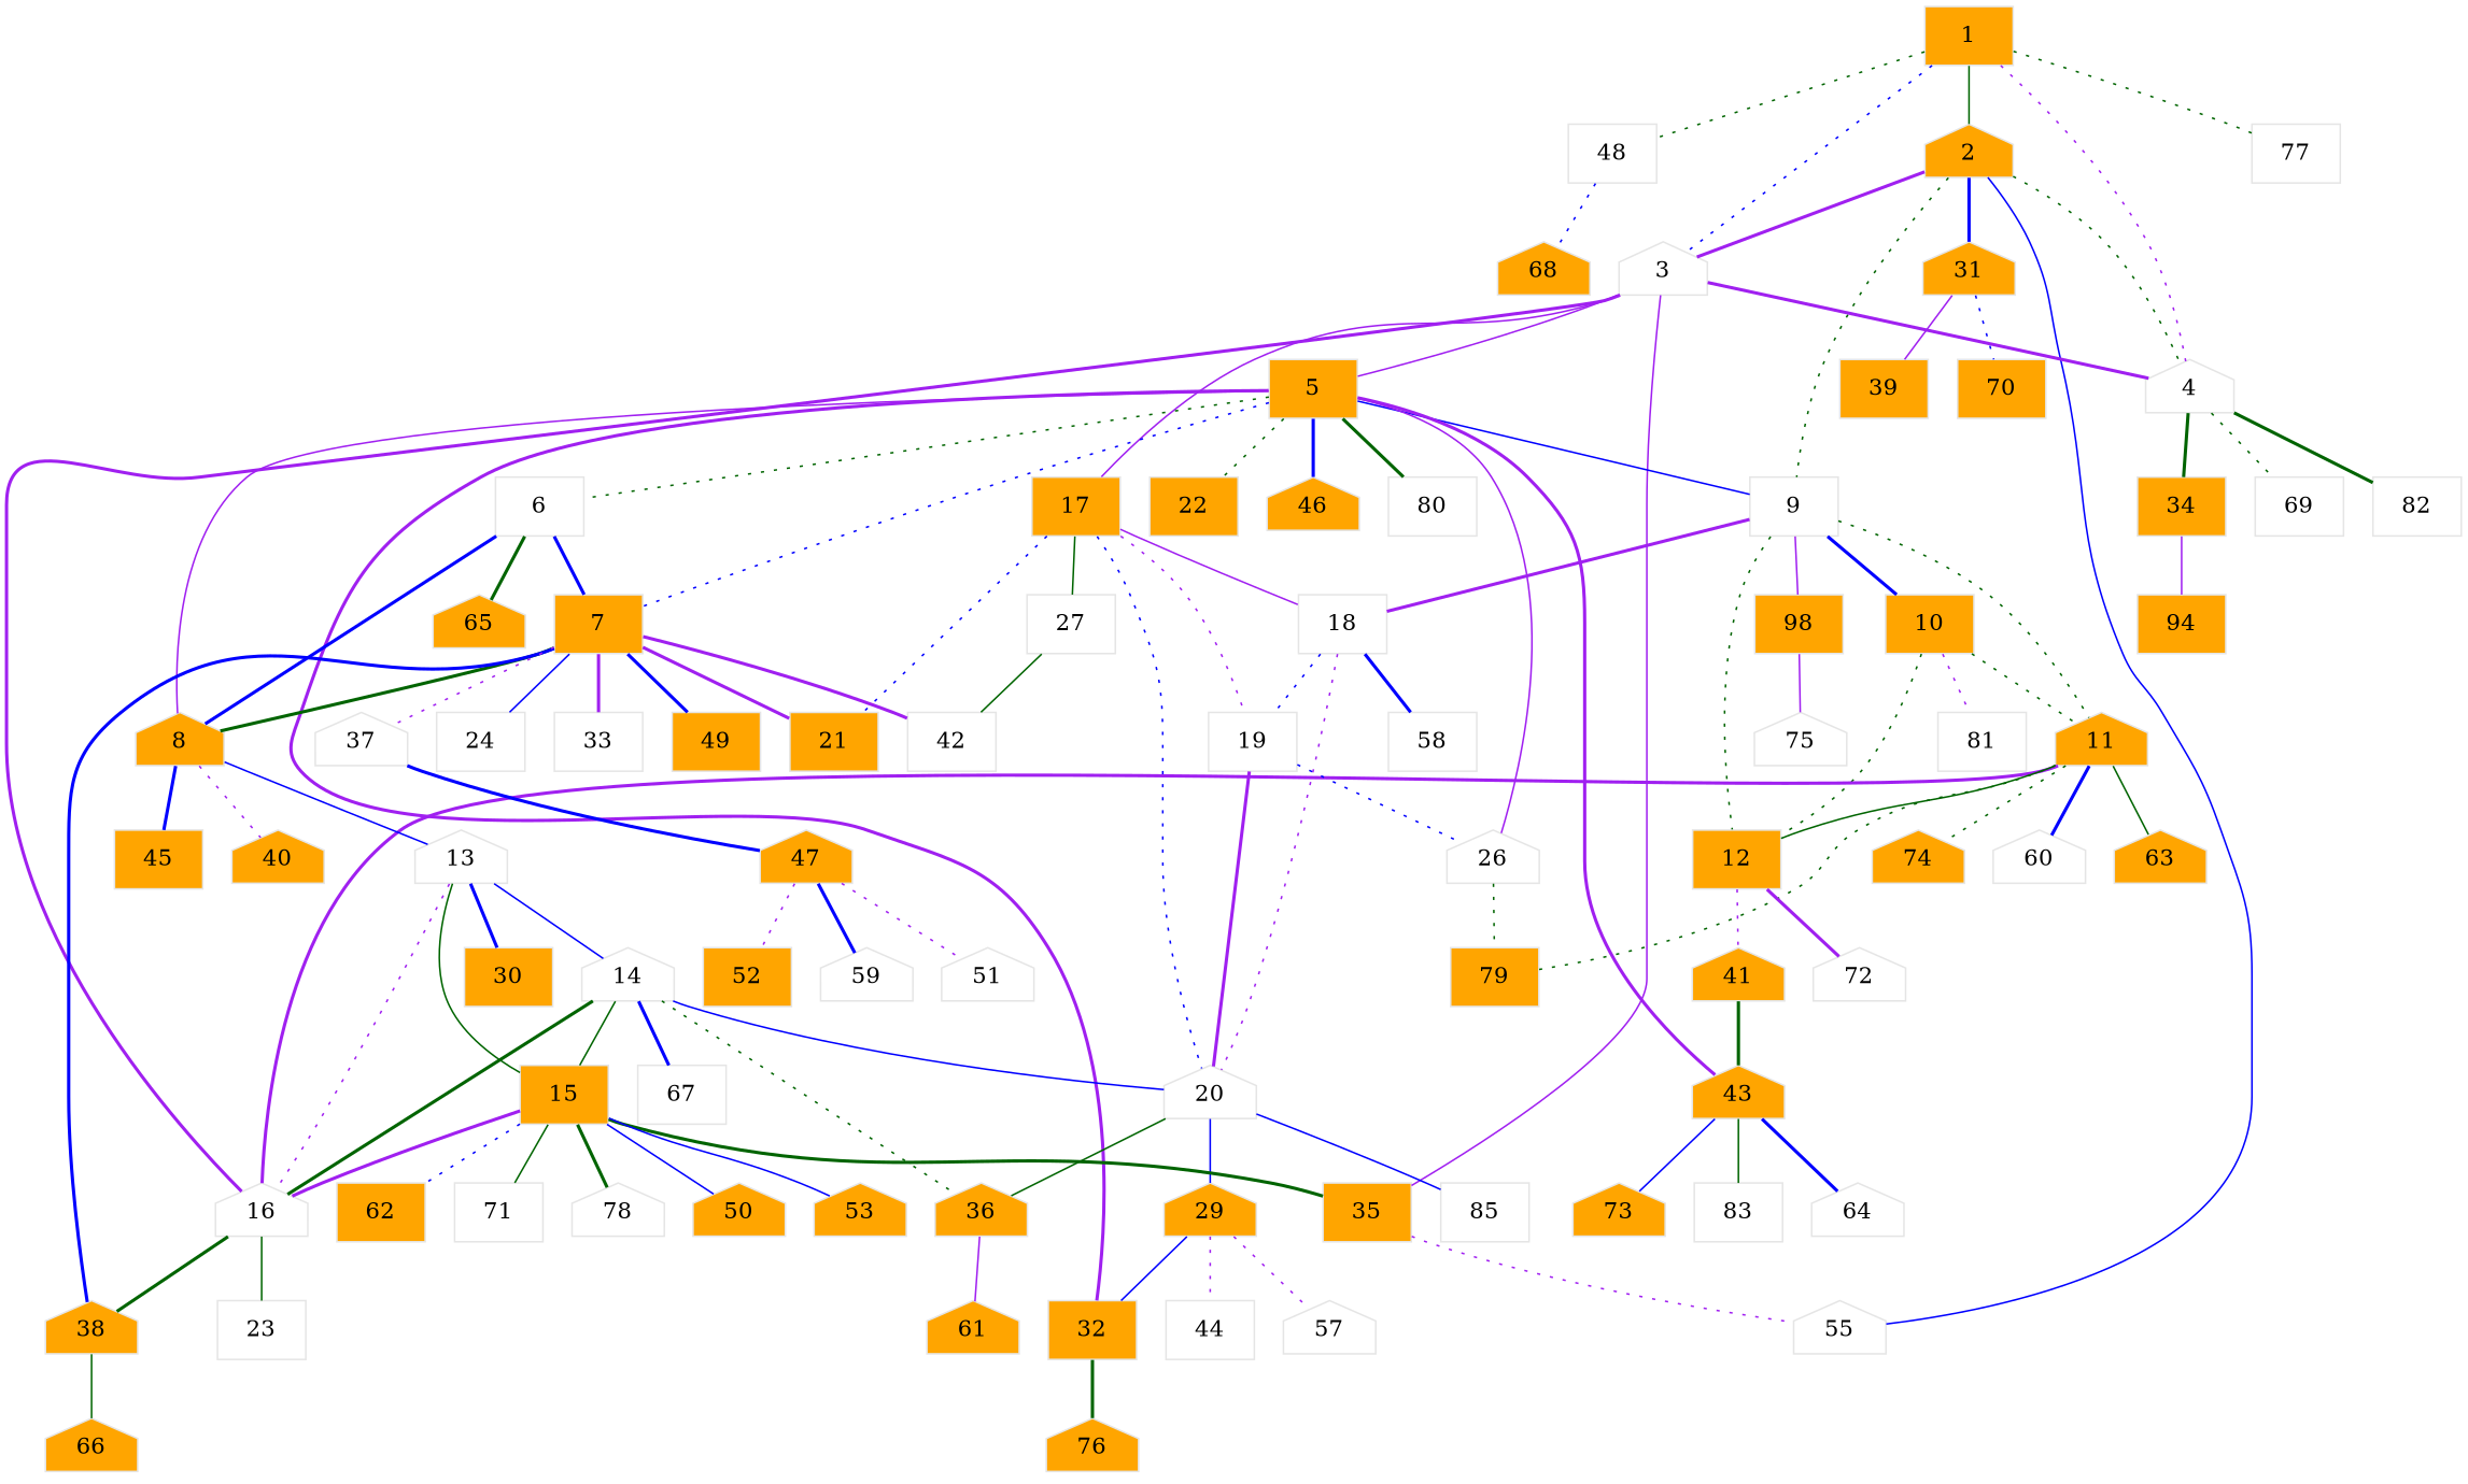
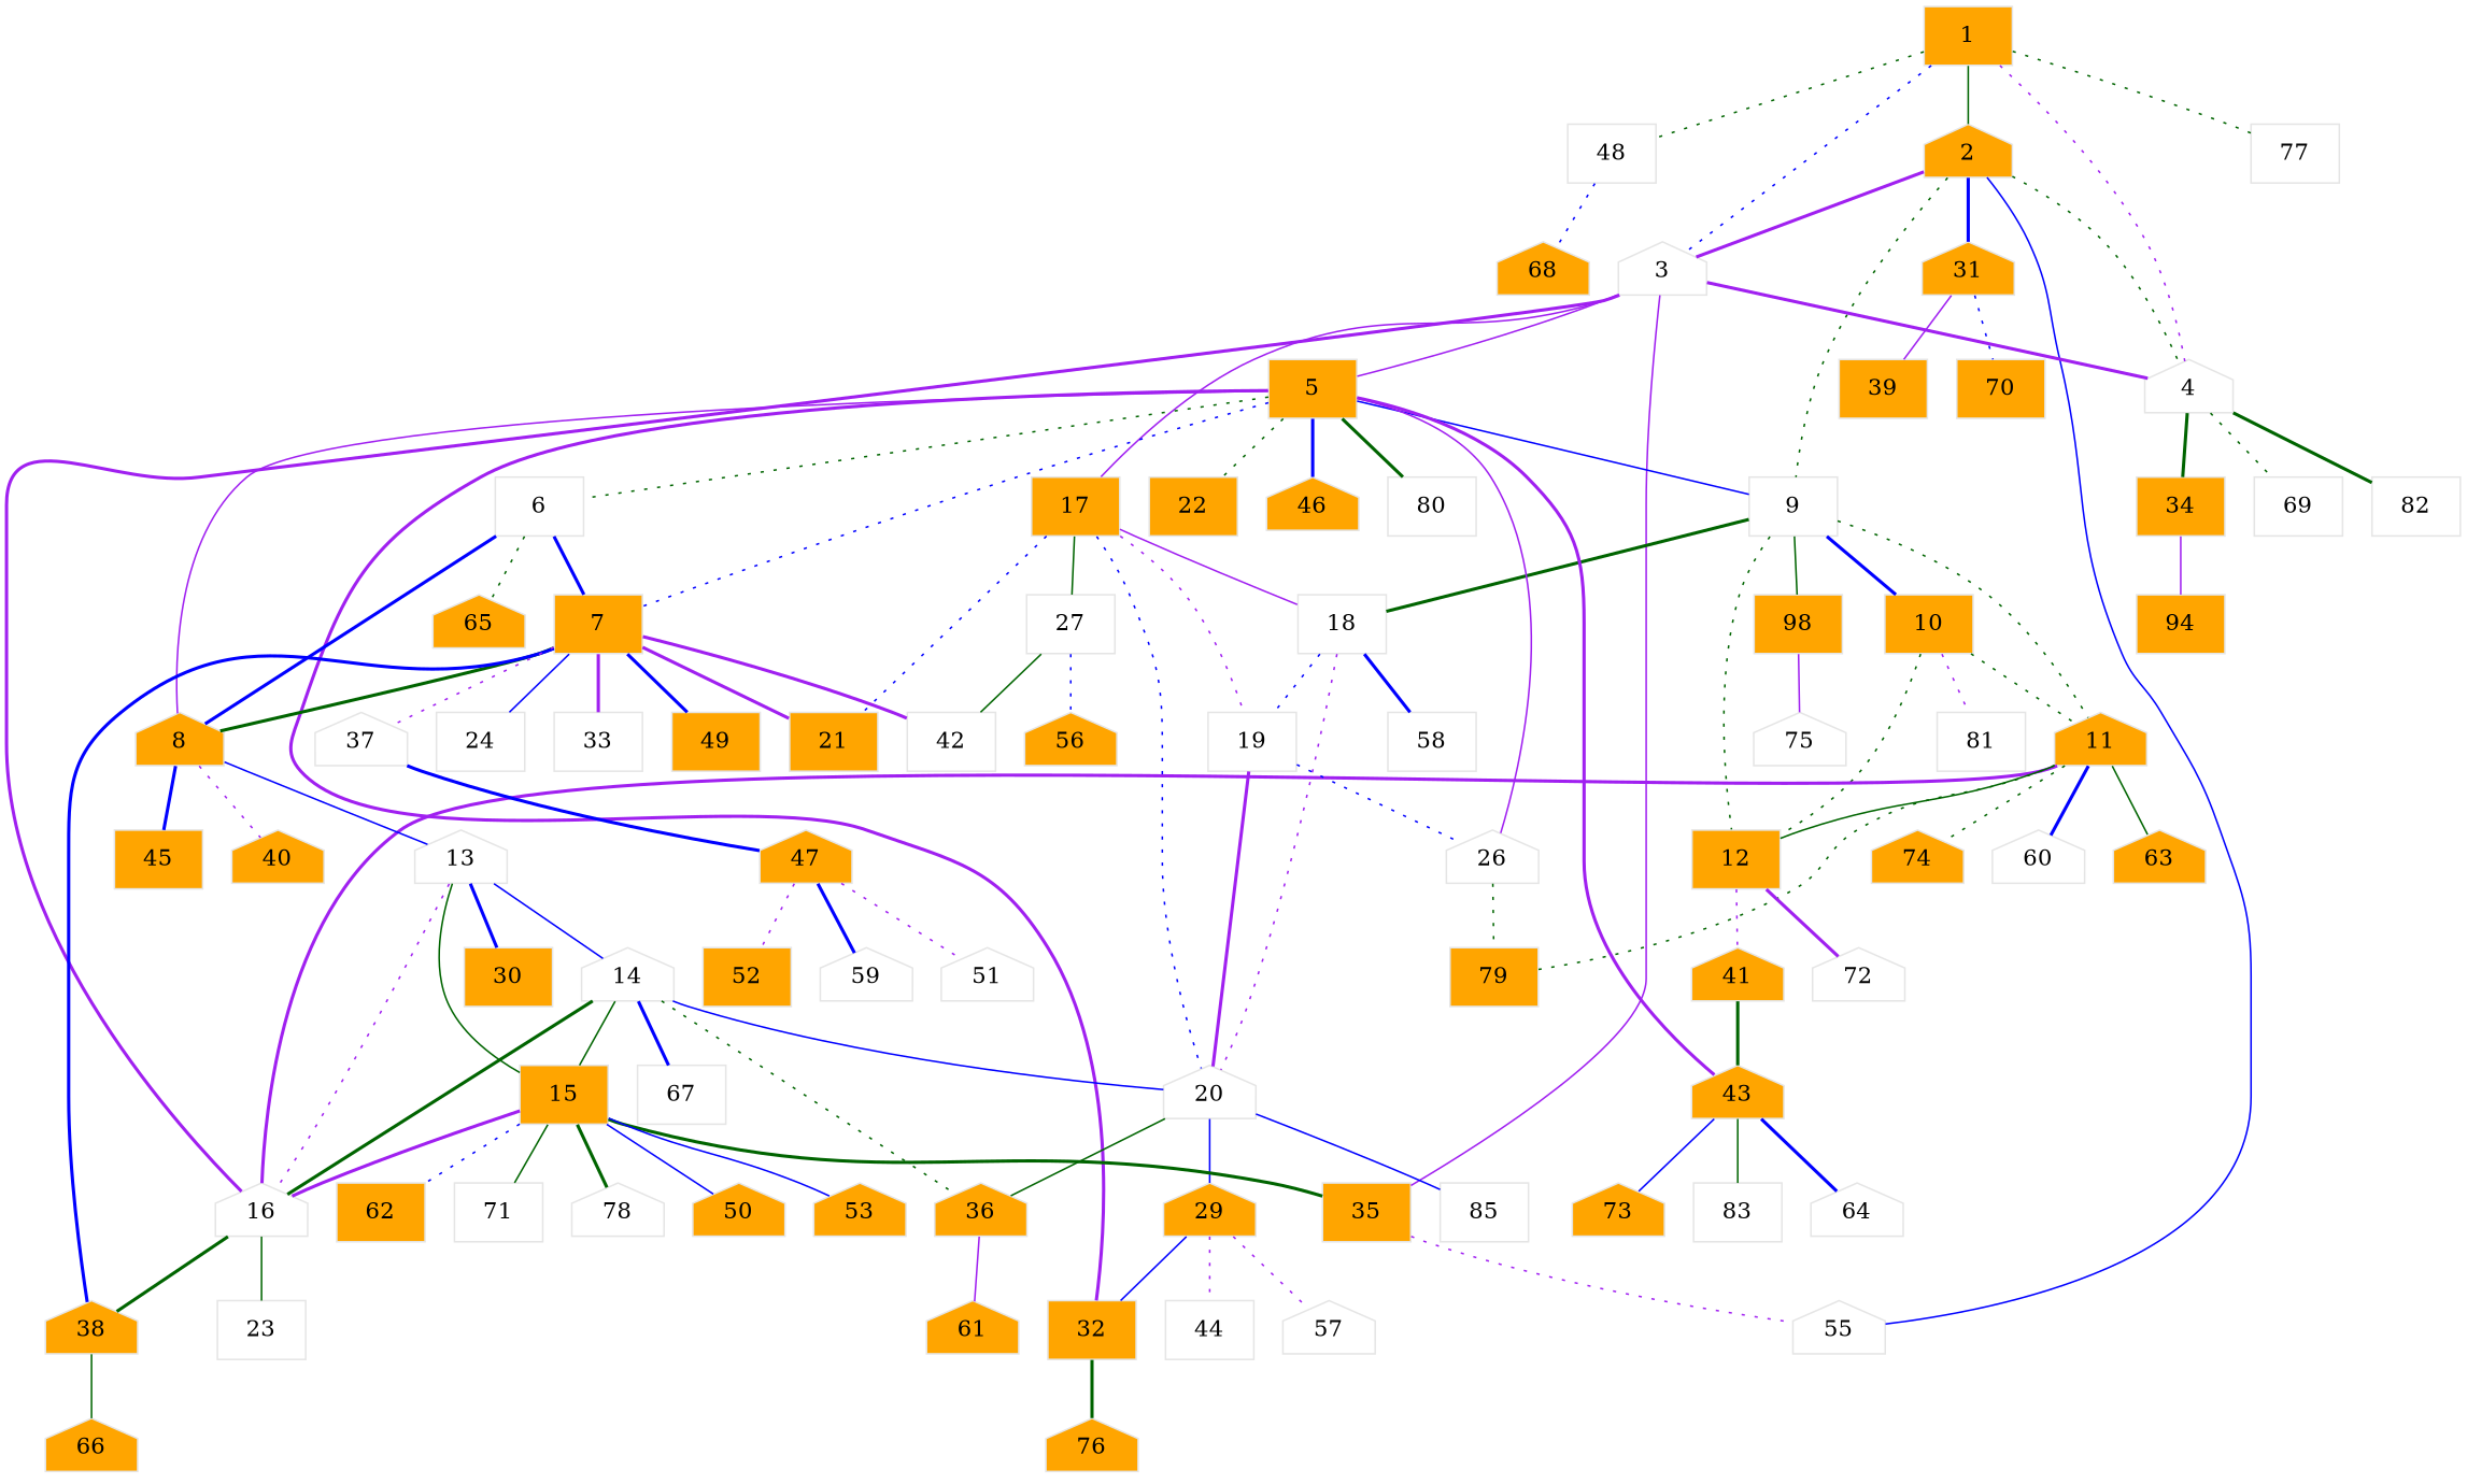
  graph {
    fontname="DejaVu Serif"
    node [color=gray90 fillcolor=orange fontname="DejaVu Serif" shape=box style=filled]
    edge [color=darkgreen fontname="DejaVu Serif" style=dotted]
    2 [shape=house]
    1
    3 [fillcolor=white shape=house]
    4 [fillcolor=white shape=house]
    48 [fillcolor=white]
    77 [fillcolor=white]
    9 [fillcolor=white]
    31 [shape=house]
    55 [fillcolor=white shape=house]
    5
    16 [fillcolor=white shape=house]
    17
    35
    34
    69 [fillcolor=white]
    82 [fillcolor=white]
    68 [shape=house]
    10
    11 [shape=house]
    12
    18 [fillcolor=white]
    n22 [label=98]
    39
    70
    6 [fillcolor=white]
    7
    8 [shape=house]
    22
    26 [fillcolor=white shape=house]
    32
    43 [shape=house]
    46 [shape=house]
    80 [fillcolor=white]
    38 [shape=house]
    23 [fillcolor=white]
    21
    20 [fillcolor=white shape=house]
    19 [fillcolor=white]
    27 [fillcolor=white]
    n40 [label=94]
    65 [shape=house]
    24 [fillcolor=white]
    33 [fillcolor=white]
    37 [fillcolor=white shape=house]
    42 [fillcolor=white]
    49
    13 [fillcolor=white shape=house]
    40 [shape=house]
    45
    79
    76 [shape=house]
    64 [fillcolor=white shape=house]
    73 [shape=house]
    83 [fillcolor=white]
    47 [shape=house]
    66 [shape=house]
    14 [fillcolor=white shape=house]
    15
    30
    81 [fillcolor=white]
    60 [fillcolor=white shape=house]
    63 [shape=house]
    74 [shape=house]
    41 [shape=house]
    72 [fillcolor=white shape=house]
    58 [fillcolor=white]
    75 [fillcolor=white shape=house]
    36 [shape=house]
    67 [fillcolor=white]
    50 [shape=house]
    53 [shape=house]
    62
    71 [fillcolor=white]
    78 [fillcolor=white shape=house]
    n75 [fillcolor=white label=85]
    29 [shape=house]
    61 [shape=house]
+   56 [shape=house]
    44 [fillcolor=white]
    57 [fillcolor=white shape=house]
    51 [fillcolor=white shape=house]
    52
    59 [fillcolor=white shape=house]
    2 -- 3 [color=purple style=bold]
    2 -- 4
    2 -- 9
    2 -- 31 [color=blue style=bold]
    2 -- 55 [color=blue style=solid]
    1 -- 2 [style=solid]
    1 -- 3 [color=blue]
    1 -- 4 [color=purple]
    1 -- 48
    1 -- 77
    3 -- 4 [color=purple style=bold]
    3 -- 5 [color=purple style=solid]
    3 -- 16 [color=purple style=bold]
    3 -- 17 [color=purple style=solid]
    3 -- 35 [color=purple style=solid]
    4 -- 34 [style=bold]
    4 -- 69
    4 -- 82 [style=bold]
    48 -- 68 [color=blue]
    9 -- 10 [color=blue style=bold]
    9 -- 11
    9 -- 12
-   9 -- 18 [color=purple style=bold]
-   9 -- n22 [color=purple style=solid]
+   9 -- 18 [style=bold]
+   9 -- n22 [style=solid]
    31 -- 39 [color=purple style=solid]
    31 -- 70 [color=blue]
    5 -- 9 [color=blue style=solid]
    5 -- 6
    5 -- 7 [color=blue]
    5 -- 8 [color=purple style=solid]
    5 -- 22
    5 -- 26 [color=purple style=solid]
    5 -- 32 [color=purple style=bold]
    5 -- 43 [color=purple style=bold]
    5 -- 46 [color=blue style=bold]
    5 -- 80 [style=bold]
    16 -- 38 [style=bold]
    16 -- 23 [style=solid]
    17 -- 18 [color=purple style=solid]
    17 -- 21 [color=blue]
    17 -- 20 [color=blue]
    17 -- 19 [color=purple]
    17 -- 27 [style=solid]
    35 -- 55 [color=purple]
    34 -- n40 [color=purple style=solid]
    10 -- 11
    10 -- 12
    10 -- 81 [color=purple]
    11 -- 16 [color=purple style=bold]
    11 -- 12 [style=solid]
    11 -- 79
    11 -- 60 [color=blue style=bold]
    11 -- 63 [style=solid]
    11 -- 74
    12 -- 41 [color=purple]
    12 -- 72 [color=purple style=bold]
    18 -- 20 [color=purple]
    18 -- 19 [color=blue]
    18 -- 58 [color=blue style=bold]
    n22 -- 75 [color=purple style=solid]
    6 -- 7 [color=blue style=bold]
    6 -- 8 [color=blue style=bold]
-   6 -- 65 [style=bold]
+   6 -- 65
    7 -- 8 [style=bold]
    7 -- 38 [color=blue style=bold]
    7 -- 21 [color=purple style=bold]
    7 -- 24 [color=blue style=solid]
    7 -- 33 [color=purple style=bold]
    7 -- 37 [color=purple]
    7 -- 42 [color=purple style=bold]
    7 -- 49 [color=blue style=bold]
    8 -- 13 [color=blue style=solid]
    8 -- 40 [color=purple]
    8 -- 45 [color=blue style=bold]
    26 -- 79
    32 -- 76 [style=bold]
    43 -- 64 [color=blue style=bold]
    43 -- 73 [color=blue style=solid]
    43 -- 83 [style=solid]
    38 -- 66 [style=solid]
    20 -- 36 [style=solid]
    20 -- n75 [color=blue style=solid]
    20 -- 29 [color=blue style=solid]
    19 -- 26 [color=blue]
    19 -- 20 [color=purple style=bold]
    27 -- 42 [style=solid]
+   27 -- 56 [color=blue]
    37 -- 47 [color=blue style=bold]
    13 -- 16 [color=purple]
    13 -- 14 [color=blue style=solid]
    13 -- 15 [style=solid]
    13 -- 30 [color=blue style=bold]
    47 -- 51 [color=purple]
    47 -- 52 [color=purple]
    47 -- 59 [color=blue style=bold]
    14 -- 16 [style=bold]
    14 -- 20 [color=blue style=solid]
    14 -- 15 [style=solid]
    14 -- 36
    14 -- 67 [color=blue style=bold]
    15 -- 16 [color=purple style=bold]
    15 -- 35 [style=bold]
    15 -- 50 [color=blue style=solid]
    15 -- 53 [color=blue style=solid]
    15 -- 62 [color=blue]
    15 -- 71 [style=solid]
    15 -- 78 [style=bold]
    41 -- 43 [style=bold]
    36 -- 61 [color=purple style=solid]
    29 -- 32 [color=blue style=solid]
    29 -- 44 [color=purple]
    29 -- 57 [color=purple]
  }
